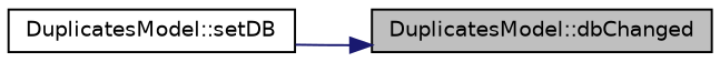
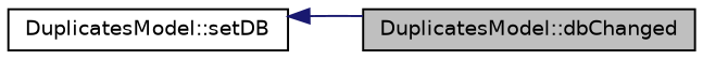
  digraph {
    rankdir=RL
    fontname="DejaVu Sans"
    node [color=black fontname="DejaVu Sans" fontsize=10 shape=record style=filled]
    n1 [fillcolor=grey75 fontcolor=black height=0.2 label="DuplicatesModel::dbChanged" width=0.4]
    n2 [fillcolor=white height=0.2 label="DuplicatesModel::setDB" width=0.4]
-   n1 -> n2 [color=midnightblue dir=back fontname="DejaVu Sans" fontsize=10 labelfontname=Helvetica labelfontsize=10 style=solid]
+   n2 -> n1 [color=midnightblue dir=back fontname="DejaVu Sans" fontsize=10 labelfontname=Helvetica labelfontsize=10 style=solid]
  }
